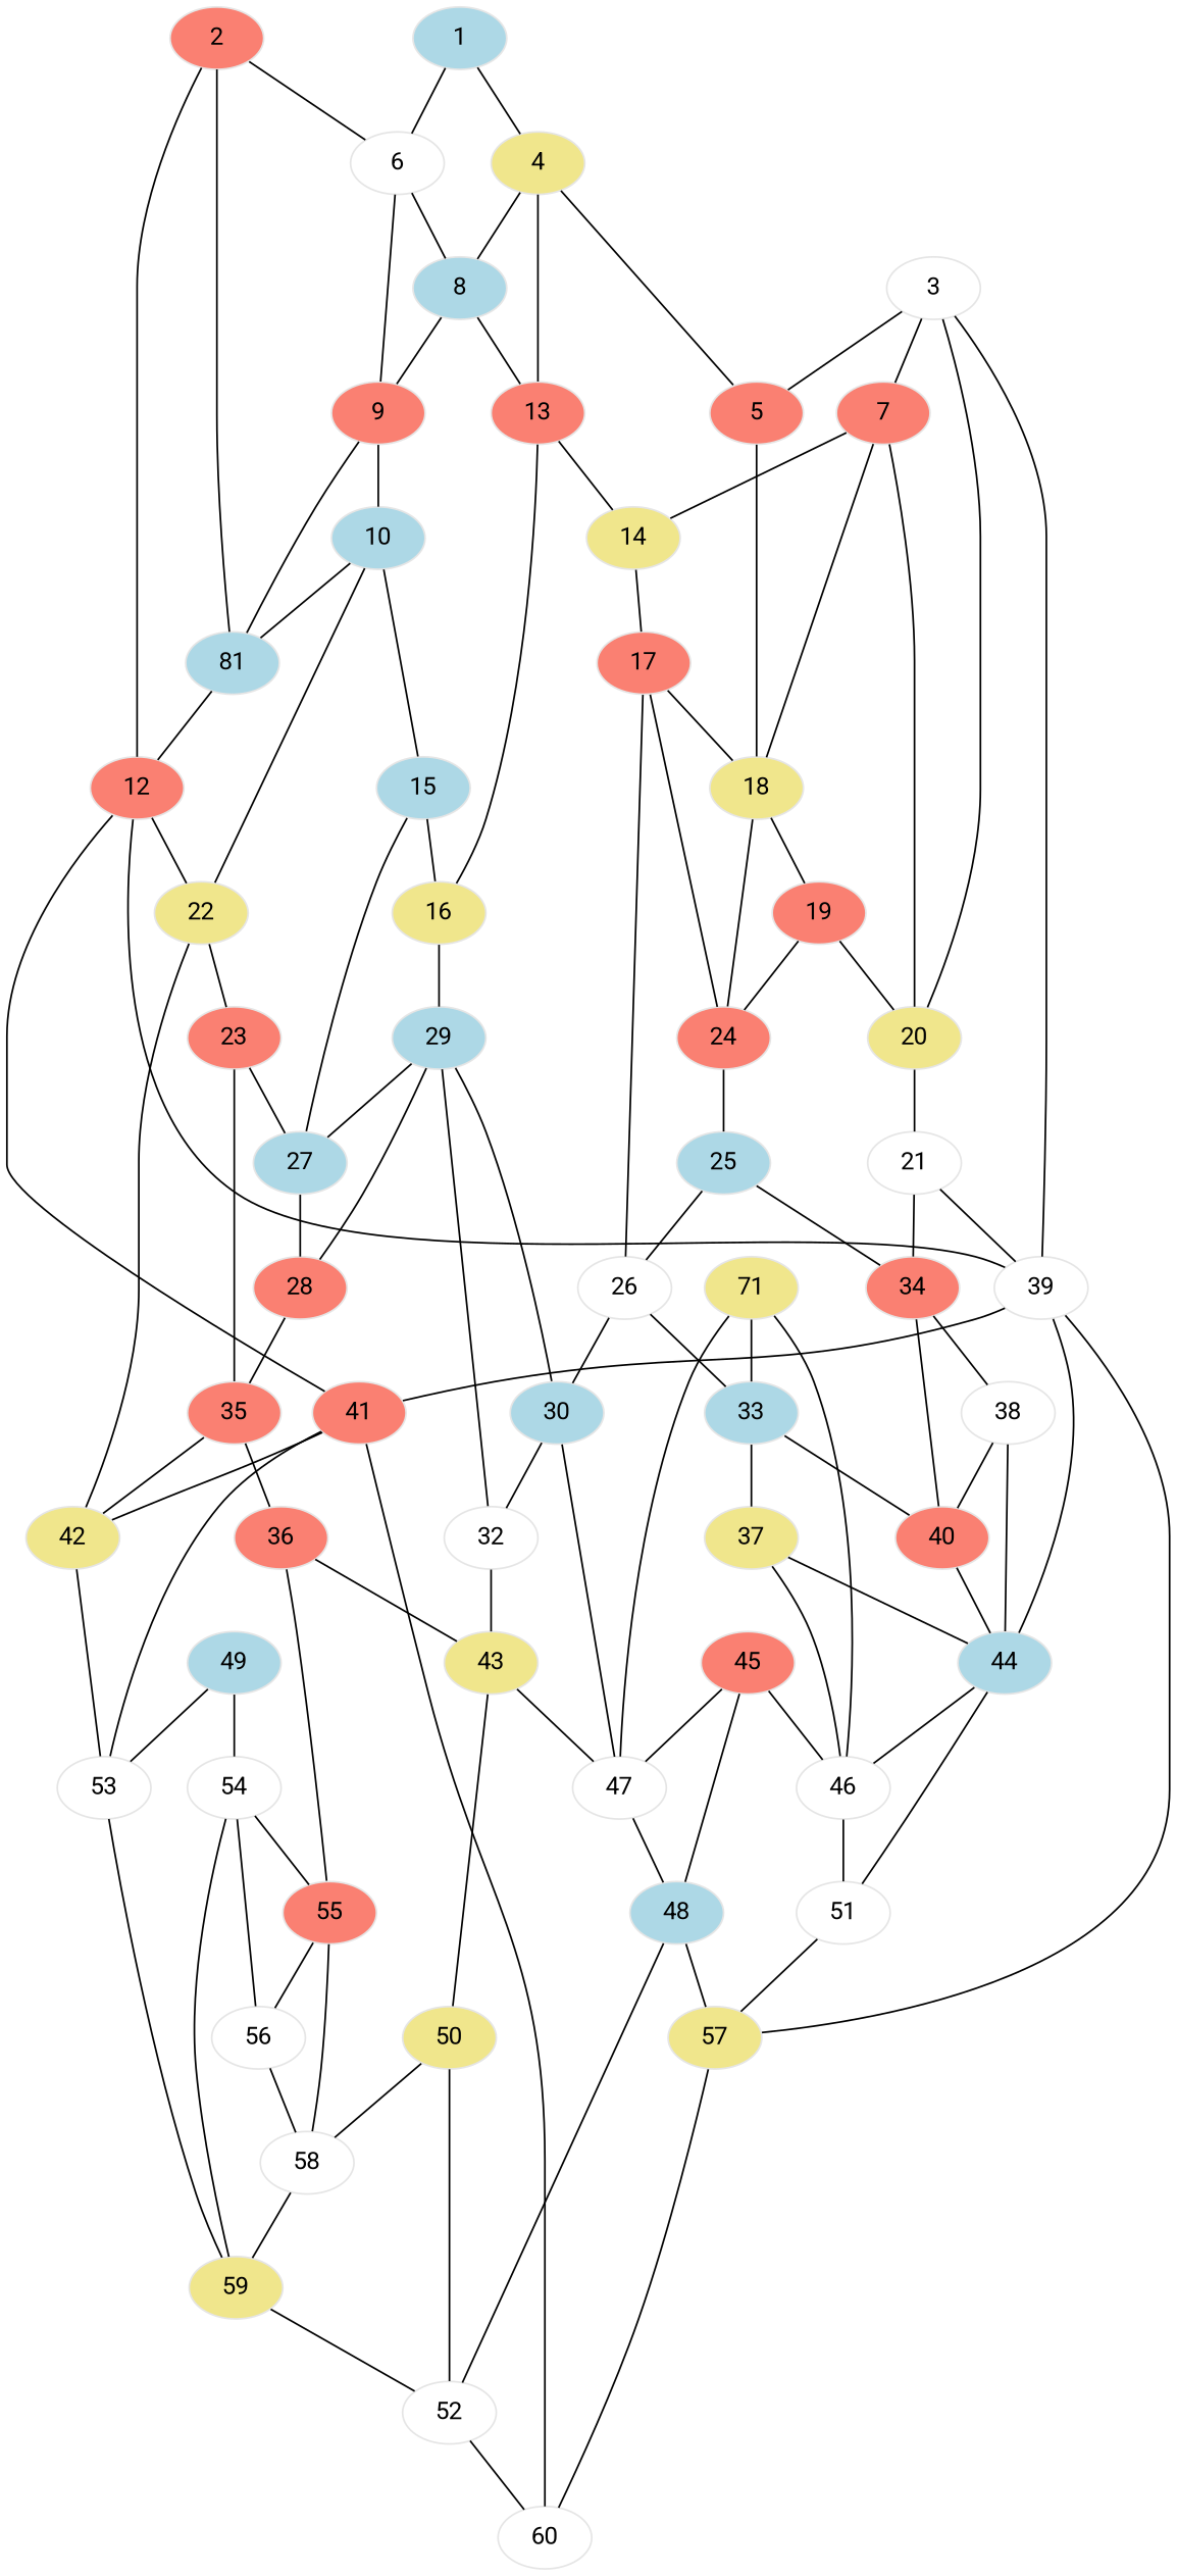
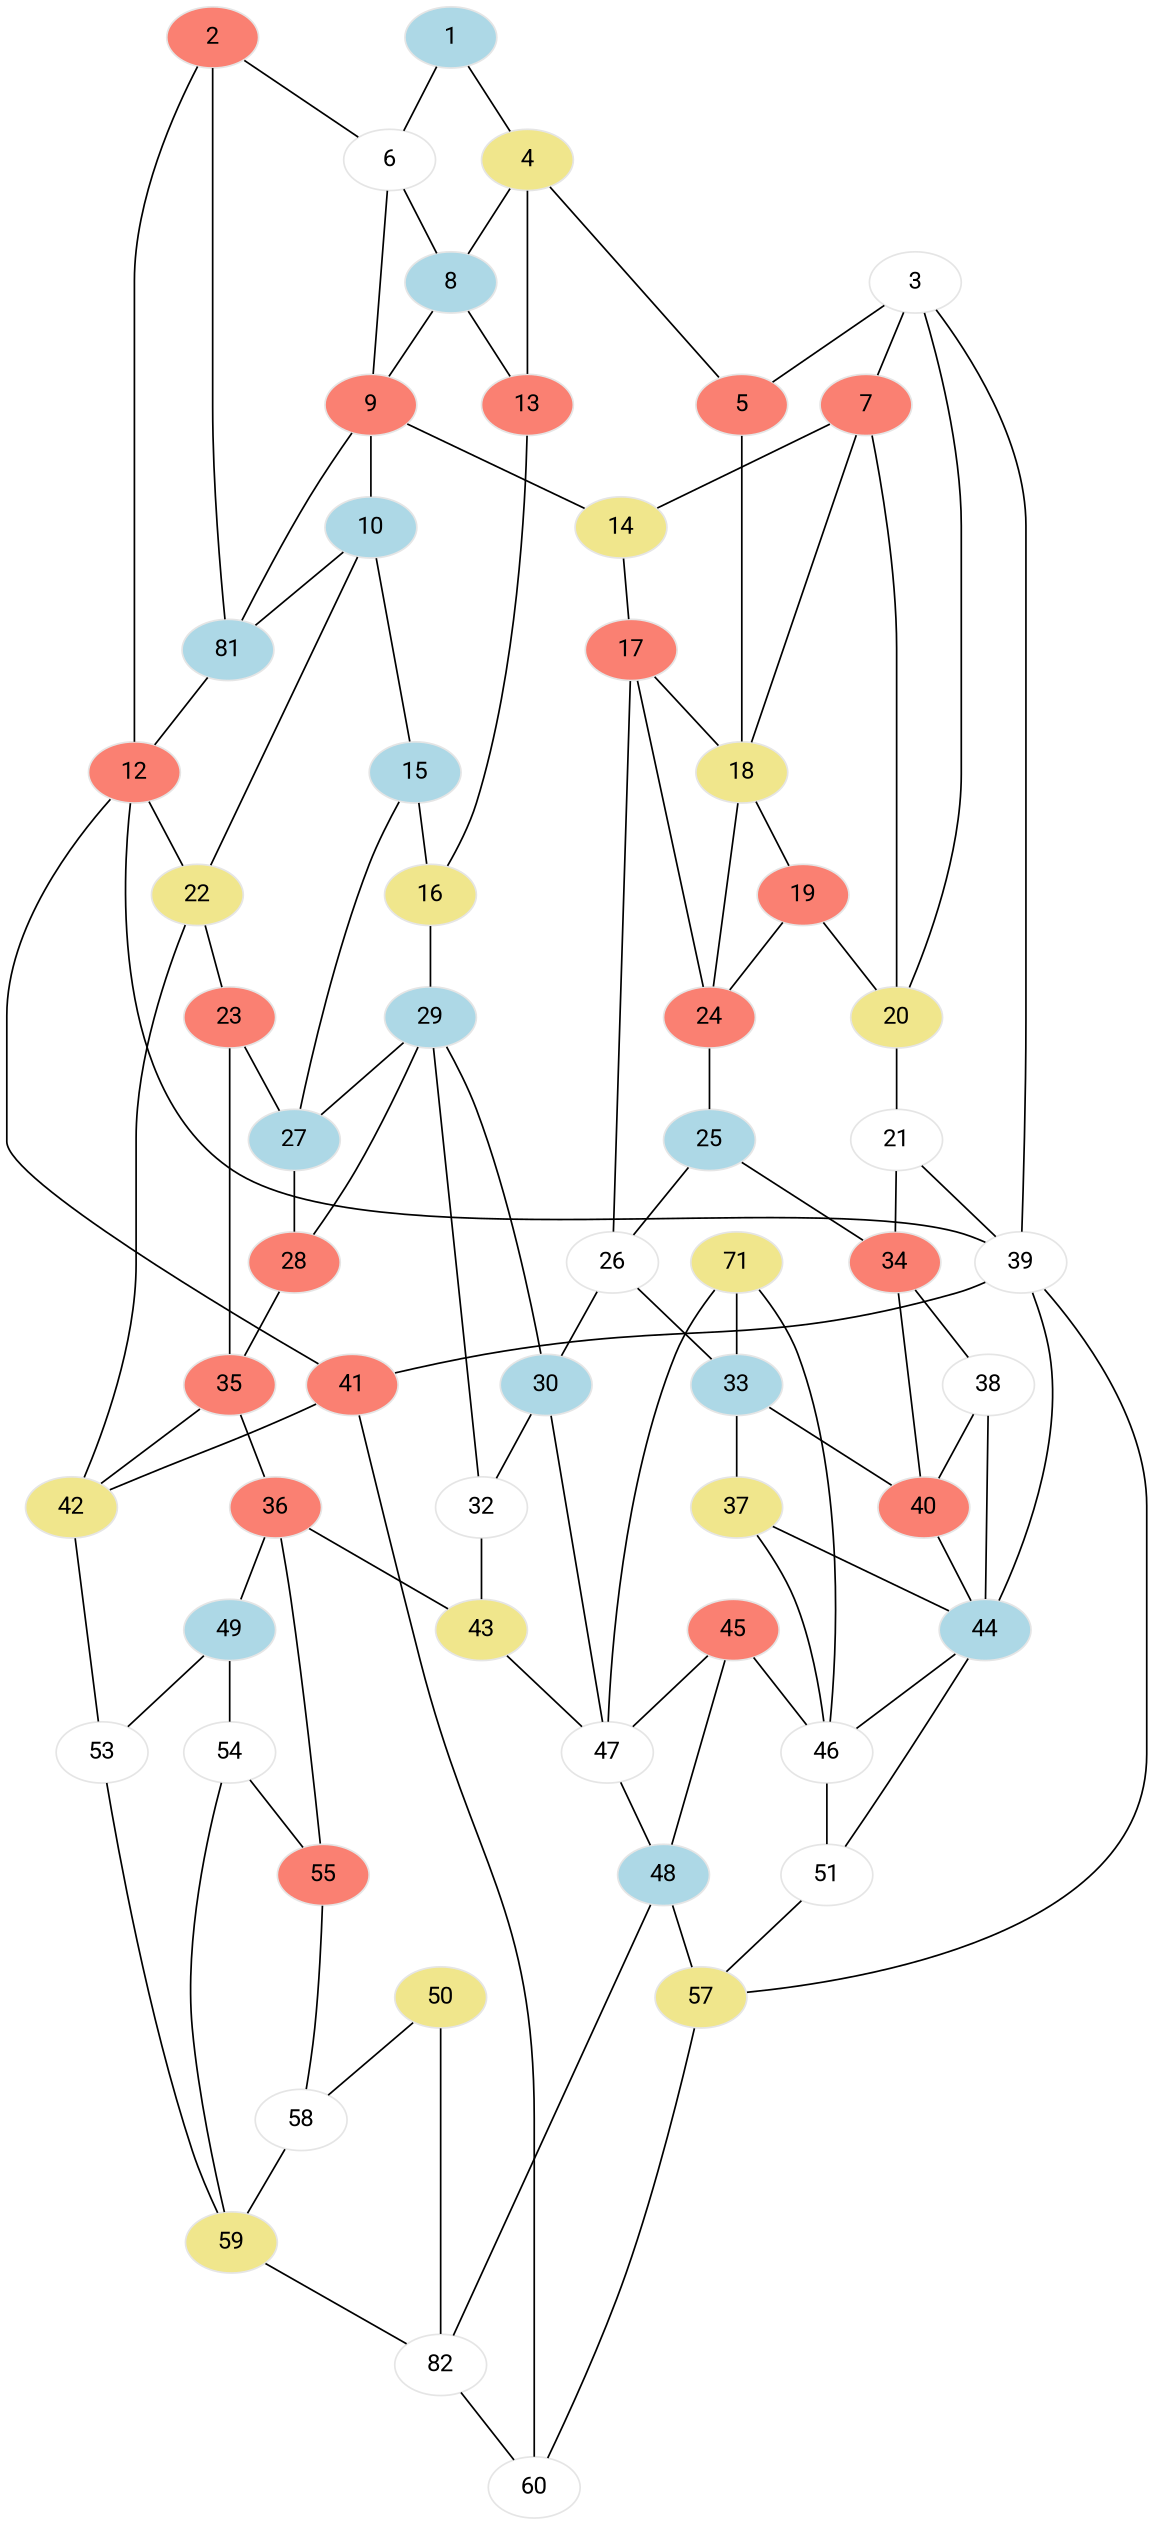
  graph {
    fontname=Roboto
    node [color=gray90 fillcolor=salmon fontname=Roboto style=filled]
    edge [fontname=Roboto weight=1.0]
    1 [fillcolor=lightblue]
    4 [fillcolor=khaki]
    6 [fillcolor=white]
    5
    8 [fillcolor=lightblue]
    13
    9
    2
    n9 [fillcolor=lightblue label=81]
    12
    39 [fillcolor=white]
    22 [fillcolor=khaki]
    41
    3 [fillcolor=white]
    7
    20 [fillcolor=khaki]
    18 [fillcolor=khaki]
    14 [fillcolor=khaki]
    21 [fillcolor=white]
    44 [fillcolor=lightblue]
    57 [fillcolor=khaki]
    16 [fillcolor=khaki]
    17
    10 [fillcolor=lightblue]
    24
    19
    15 [fillcolor=lightblue]
    27 [fillcolor=lightblue]
    23
    42 [fillcolor=khaki]
    53 [fillcolor=white]
    60 [fillcolor=white]
    29 [fillcolor=lightblue]
    26 [fillcolor=white]
    28
    30 [fillcolor=lightblue]
    32 [fillcolor=white]
    25 [fillcolor=lightblue]
    33 [fillcolor=lightblue]
    34
    40
    38 [fillcolor=white]
    35
    36
    47 [fillcolor=white]
    37 [fillcolor=khaki]
    43 [fillcolor=khaki]
    48 [fillcolor=lightblue]
    n49 [fillcolor=khaki label=71]
    46 [fillcolor=white]
    51 [fillcolor=white]
    50 [fillcolor=khaki]
    49 [fillcolor=lightblue]
    55
    54 [fillcolor=white]
    58 [fillcolor=white]
-   56 [fillcolor=white]
    59 [fillcolor=khaki]
-   52 [fillcolor=white]
+   52 [fillcolor=white label=82]
    45
    1 -- 4
    1 -- 6
    4 -- 5
    4 -- 8
    4 -- 13
    6 -- 8
    6 -- 9
    5 -- 18
    8 -- 13
    8 -- 9
-   13 -- 14
+   9 -- 14
    13 -- 16
    9 -- n9
    9 -- 10
    2 -- 6
    2 -- n9
    2 -- 12
    n9 -- 12
    12 -- 39
    12 -- 22
    12 -- 41
    39 -- 41
    39 -- 44
    39 -- 57
    22 -- 23
    22 -- 42
    41 -- 42
-   41 -- 53
    41 -- 60
    3 -- 5
    3 -- 39
    3 -- 7
    3 -- 20
    7 -- 20
    7 -- 18
    7 -- 14
    20 -- 21
    18 -- 24
    18 -- 19
    14 -- 17
    21 -- 39
    21 -- 34
    44 -- 46
    44 -- 51
    57 -- 60
    16 -- 29
    17 -- 18
    17 -- 24
    17 -- 26
    10 -- n9
    10 -- 22
    10 -- 15
    24 -- 25
    19 -- 20
    19 -- 24
    15 -- 16
    15 -- 27
    27 -- 28
    23 -- 27
    23 -- 35
    42 -- 53
    53 -- 59
    29 -- 27
    29 -- 30
    29 -- 32
    26 -- 30
    26 -- 33
    28 -- 29
    28 -- 35
    30 -- 32
    30 -- 47
    32 -- 43
    25 -- 26
    25 -- 34
    33 -- 40
    33 -- 37
    34 -- 40
    34 -- 38
    40 -- 44
    38 -- 44
    38 -- 40
    35 -- 42
    35 -- 36
    36 -- 43
+   36 -- 49
    36 -- 55
    47 -- 48
    37 -- 44
    37 -- 46
    43 -- 47 [weight=2.0]
-   43 -- 50
    48 -- 57
    48 -- 52
    n49 -- 33
    n49 -- 47
    n49 -- 46
    46 -- 51
    51 -- 57
    50 -- 58
    50 -- 52 [weight=2.0]
    49 -- 53
    49 -- 54
    55 -- 58
-   55 -- 56
    54 -- 55
-   54 -- 56
    54 -- 59
    58 -- 59
-   56 -- 58
    59 -- 52
    52 -- 60
    45 -- 47
    45 -- 48
    45 -- 46 [weight=2.0]
  }
